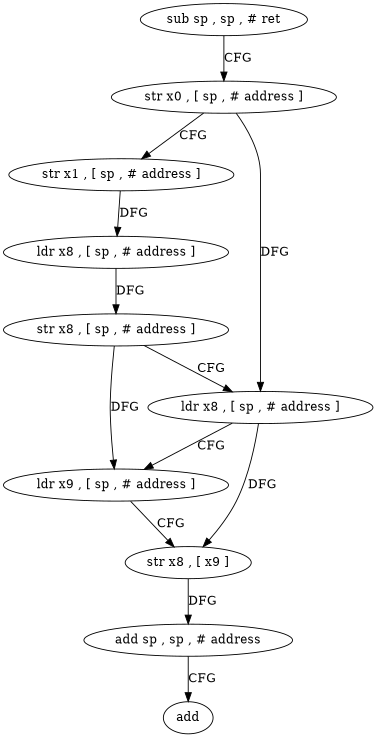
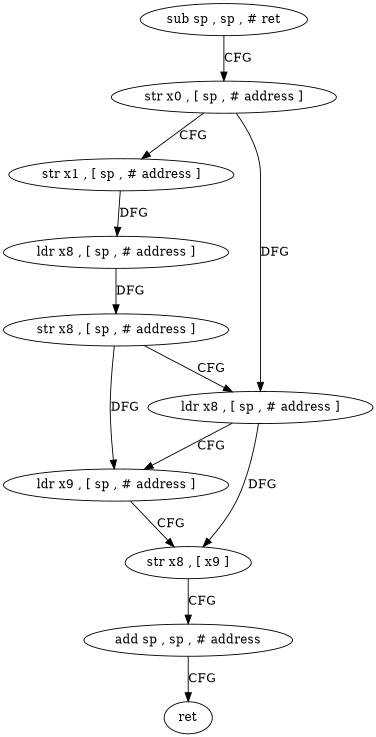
  digraph {
    n1 [label="sub sp , sp , # ret"]
    n2 [label="str x0 , [ sp , # address ]"]
    n3 [label="str x1 , [ sp , # address ]"]
    n4 [label="ldr x8 , [ sp , # address ]"]
    n5 [label="ldr x8 , [ sp , # address ]"]
    n6 [label="ldr x9 , [ sp , # address ]"]
    n7 [label="str x8 , [ x9 ]"]
    n8 [label="str x8 , [ sp , # address ]"]
    n9 [label="add sp , sp , # address"]
-   n10 [label=add]
+   n10 [label=ret]
    n1 -> n2 [label=CFG]
    n2 -> n3 [label=CFG]
    n2 -> n4 [label=DFG]
    n3 -> n5 [label=DFG]
    n4 -> n6 [label=CFG]
    n4 -> n7 [label=DFG]
    n5 -> n8 [label=DFG]
    n6 -> n7 [label=CFG]
-   n7 -> n9 [label=DFG]
+   n7 -> n9 [label=CFG]
    n8 -> n4 [label=CFG]
    n8 -> n6 [label=DFG]
    n9 -> n10 [label=CFG]
  }
